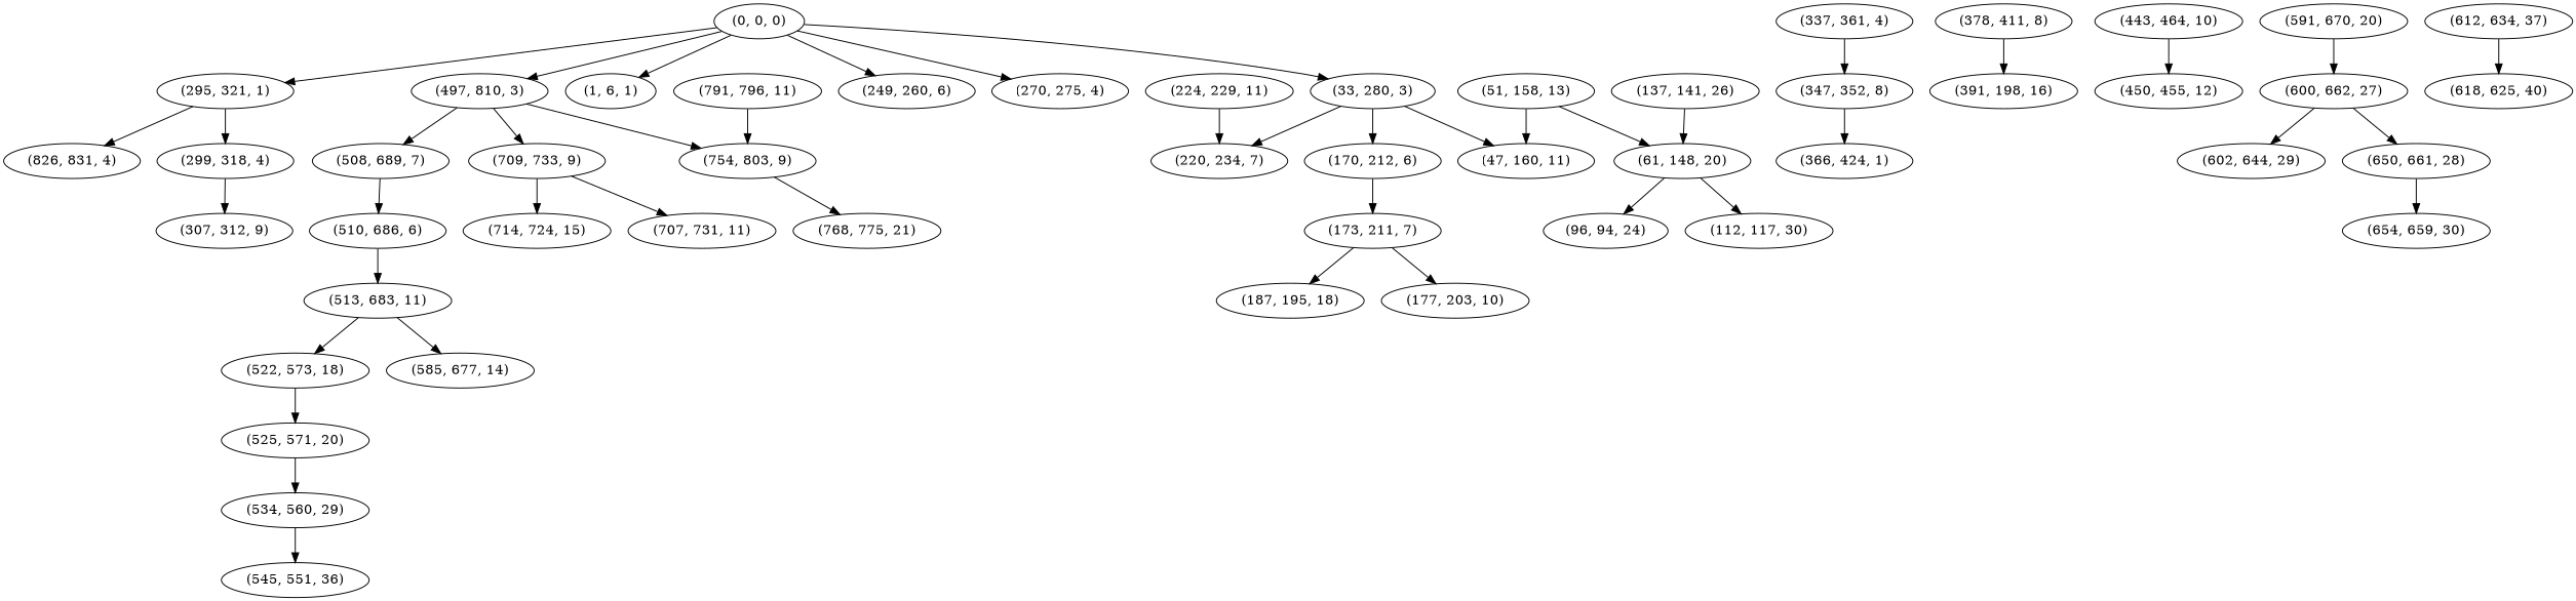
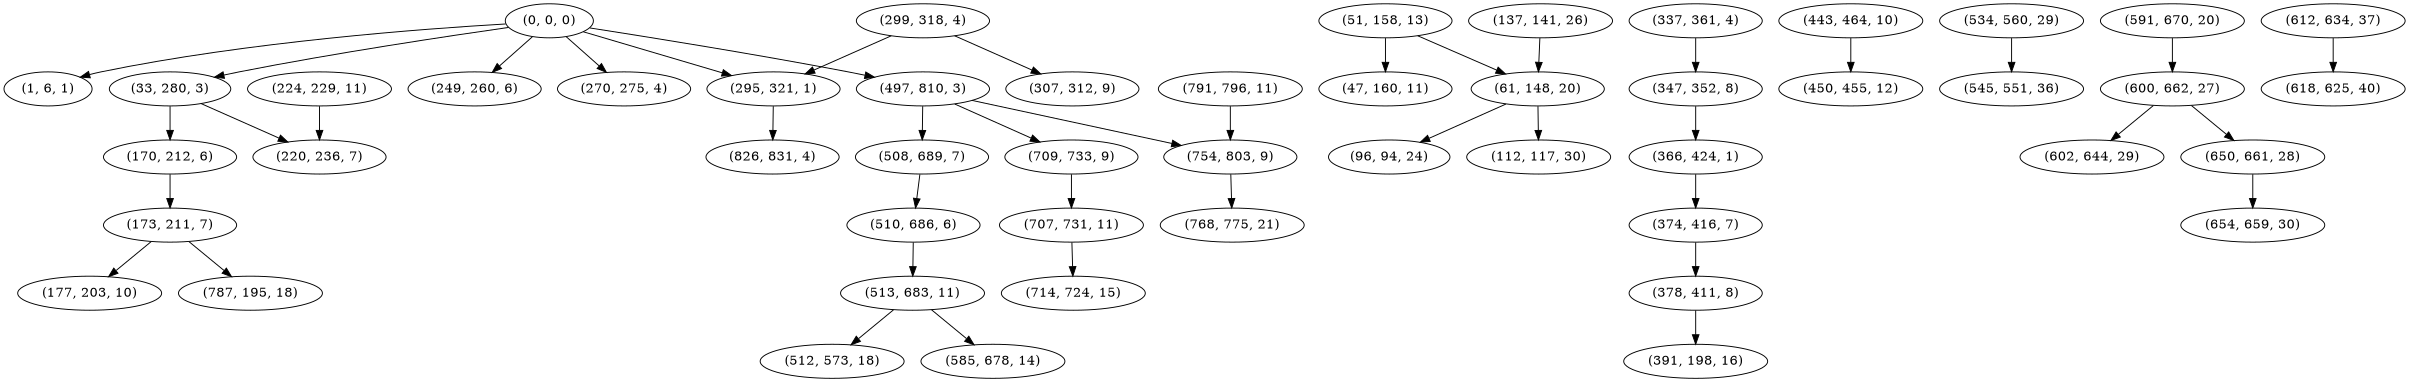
  digraph {
    "(0, 0, 0)"
    "(1, 6, 1)"
    n3 [label="(33, 280, 3)"]
    "(249, 260, 6)"
    "(270, 275, 4)"
    "(295, 321, 1)"
    "(497, 810, 3)"
    "(47, 160, 11)"
    "(170, 212, 6)"
-   "(220, 236, 7)" [label="(220, 234, 7)"]
+   "(220, 236, 7)"
    "(826, 831, 4)"
    "(299, 318, 4)"
    "(337, 361, 4)"
    "(347, 352, 8)"
    "(366, 424, 1)"
+   "(374, 416, 7)"
    "(508, 689, 7)"
    n18 [label="(709, 733, 9)"]
    "(754, 803, 9)"
    "(173, 211, 7)"
    "(51, 158, 13)"
    "(61, 148, 20)"
    n23 [label="(96, 94, 24)"]
    "(112, 117, 30)"
    "(137, 141, 26)"
    "(177, 203, 10)"
-   "(187, 195, 18)"
+   "(187, 195, 18)" [label="(787, 195, 18)"]
    "(224, 229, 11)"
    "(307, 312, 9)"
    "(378, 411, 8)"
    n31 [label="(391, 198, 16)"]
    "(443, 464, 10)"
    "(450, 455, 12)"
    n34 [label="(510, 686, 6)"]
    "(707, 731, 11)"
    "(768, 775, 21)"
    n37 [label="(513, 683, 11)"]
-   "(522, 573, 18)"
-   "(585, 677, 14)"
-   "(525, 571, 20)"
+   "(522, 573, 18)" [label="(512, 573, 18)"]
+   "(585, 677, 14)" [label="(585, 678, 14)"]
    "(534, 560, 29)"
    "(545, 551, 36)"
    "(591, 670, 20)"
    "(600, 662, 27)"
    "(602, 644, 29)"
    "(650, 661, 28)"
    "(654, 659, 30)"
    "(612, 634, 37)"
    "(618, 625, 40)"
    "(714, 724, 15)"
    "(791, 796, 11)"
    "(0, 0, 0)" -> "(1, 6, 1)"
    "(0, 0, 0)" -> n3
    "(0, 0, 0)" -> "(249, 260, 6)"
    "(0, 0, 0)" -> "(270, 275, 4)"
    "(0, 0, 0)" -> "(295, 321, 1)"
    "(0, 0, 0)" -> "(497, 810, 3)"
-   n3 -> "(47, 160, 11)"
    n3 -> "(170, 212, 6)"
    n3 -> "(220, 236, 7)"
    "(295, 321, 1)" -> "(826, 831, 4)"
-   "(295, 321, 1)" -> "(299, 318, 4)"
+   "(299, 318, 4)" -> "(295, 321, 1)"
    "(497, 810, 3)" -> "(508, 689, 7)"
    "(497, 810, 3)" -> n18
    "(497, 810, 3)" -> "(754, 803, 9)"
    "(170, 212, 6)" -> "(173, 211, 7)"
    "(299, 318, 4)" -> "(307, 312, 9)"
    "(337, 361, 4)" -> "(347, 352, 8)"
    "(347, 352, 8)" -> "(366, 424, 1)"
+   "(366, 424, 1)" -> "(374, 416, 7)"
+   "(374, 416, 7)" -> "(378, 411, 8)"
    "(508, 689, 7)" -> n34
    n18 -> "(707, 731, 11)"
    "(754, 803, 9)" -> "(768, 775, 21)"
    "(173, 211, 7)" -> "(177, 203, 10)"
    "(173, 211, 7)" -> "(187, 195, 18)"
    "(51, 158, 13)" -> "(47, 160, 11)"
    "(51, 158, 13)" -> "(61, 148, 20)"
    "(61, 148, 20)" -> n23
    "(61, 148, 20)" -> "(112, 117, 30)"
    "(137, 141, 26)" -> "(61, 148, 20)"
    "(224, 229, 11)" -> "(220, 236, 7)"
    "(378, 411, 8)" -> n31
    "(443, 464, 10)" -> "(450, 455, 12)"
    n34 -> n37
-   n18 -> "(714, 724, 15)"
+   "(707, 731, 11)" -> "(714, 724, 15)"
    n37 -> "(522, 573, 18)"
    n37 -> "(585, 677, 14)"
-   "(522, 573, 18)" -> "(525, 571, 20)"
-   "(525, 571, 20)" -> "(534, 560, 29)"
    "(534, 560, 29)" -> "(545, 551, 36)"
    "(591, 670, 20)" -> "(600, 662, 27)"
    "(600, 662, 27)" -> "(602, 644, 29)"
    "(600, 662, 27)" -> "(650, 661, 28)"
    "(650, 661, 28)" -> "(654, 659, 30)"
    "(612, 634, 37)" -> "(618, 625, 40)"
    "(791, 796, 11)" -> "(754, 803, 9)"
  }
